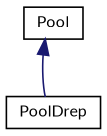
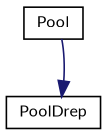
  digraph {
    rankdir=TB
    fontname=Lato
    node [color=black fillcolor=white fontname=Lato fontsize=10 shape=record style=filled]
    n1 [height=0.2 label=Pool width=0.4]
    n2 [height=0.2 label=PoolDrep width=0.4]
-   n1 -> n2 [color=midnightblue dir=back fontname=Lato fontsize=10 labelfontname=Helvetica labelfontsize=10 style=solid]
+   n2 -> n1 [color=midnightblue dir=back fontname=Lato fontsize=10 labelfontname=Helvetica labelfontsize=10 style=solid]
  }
